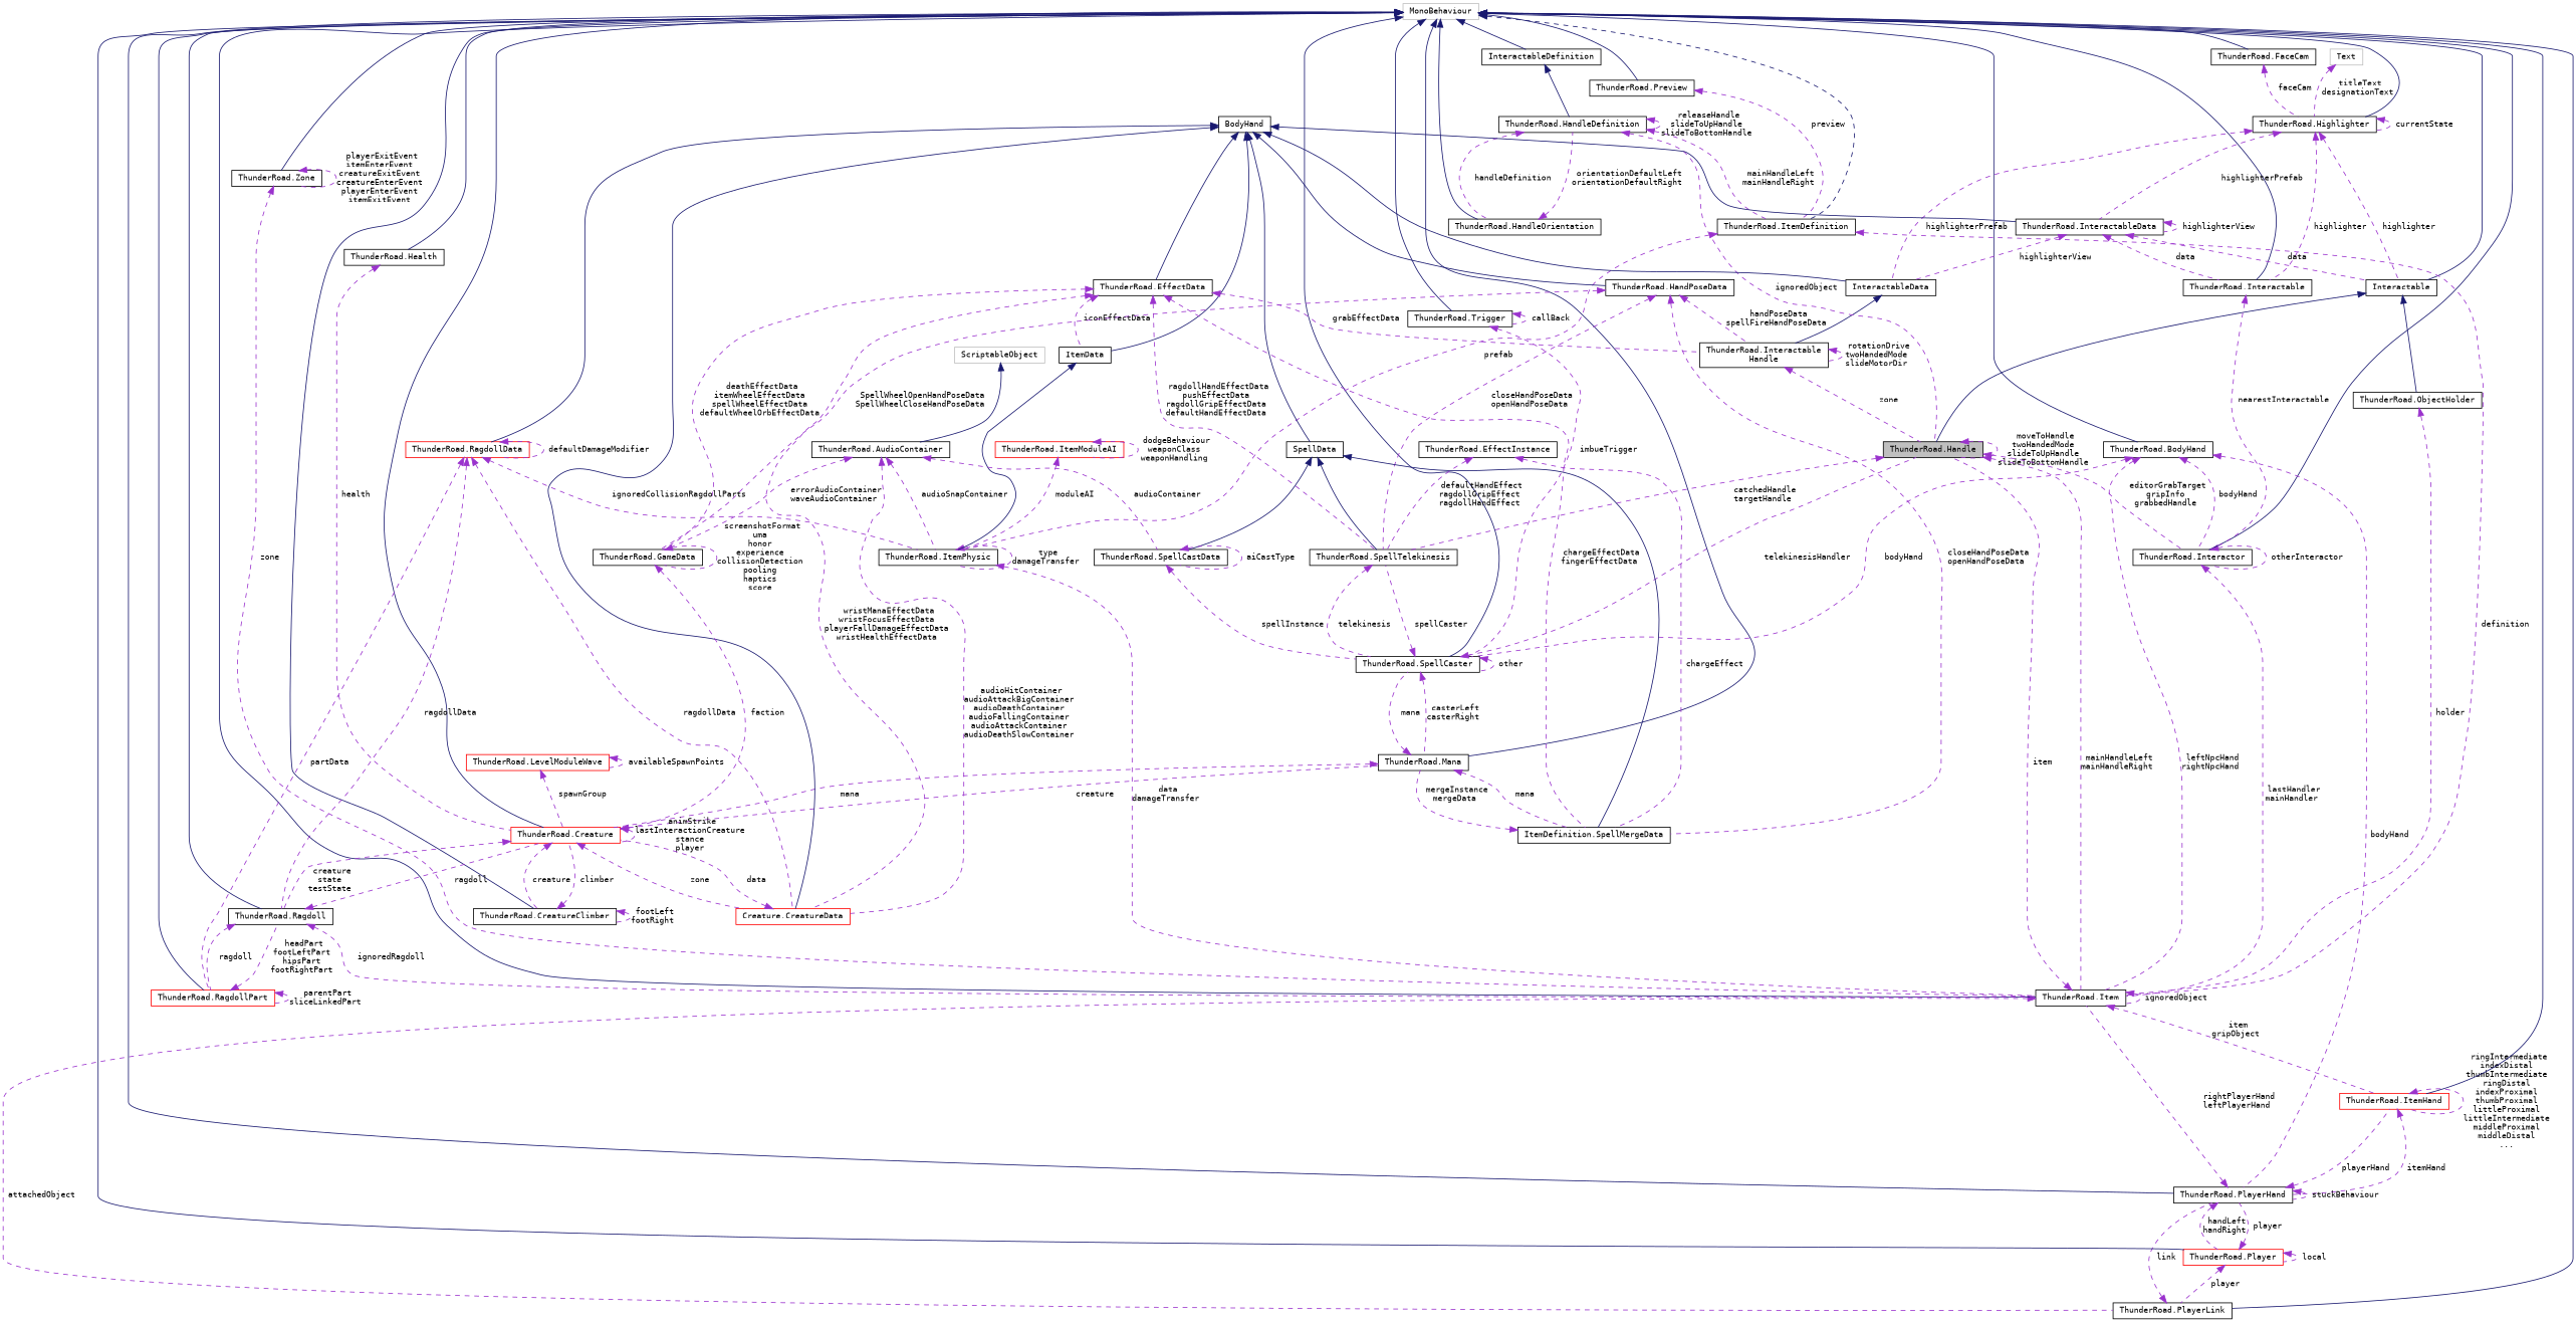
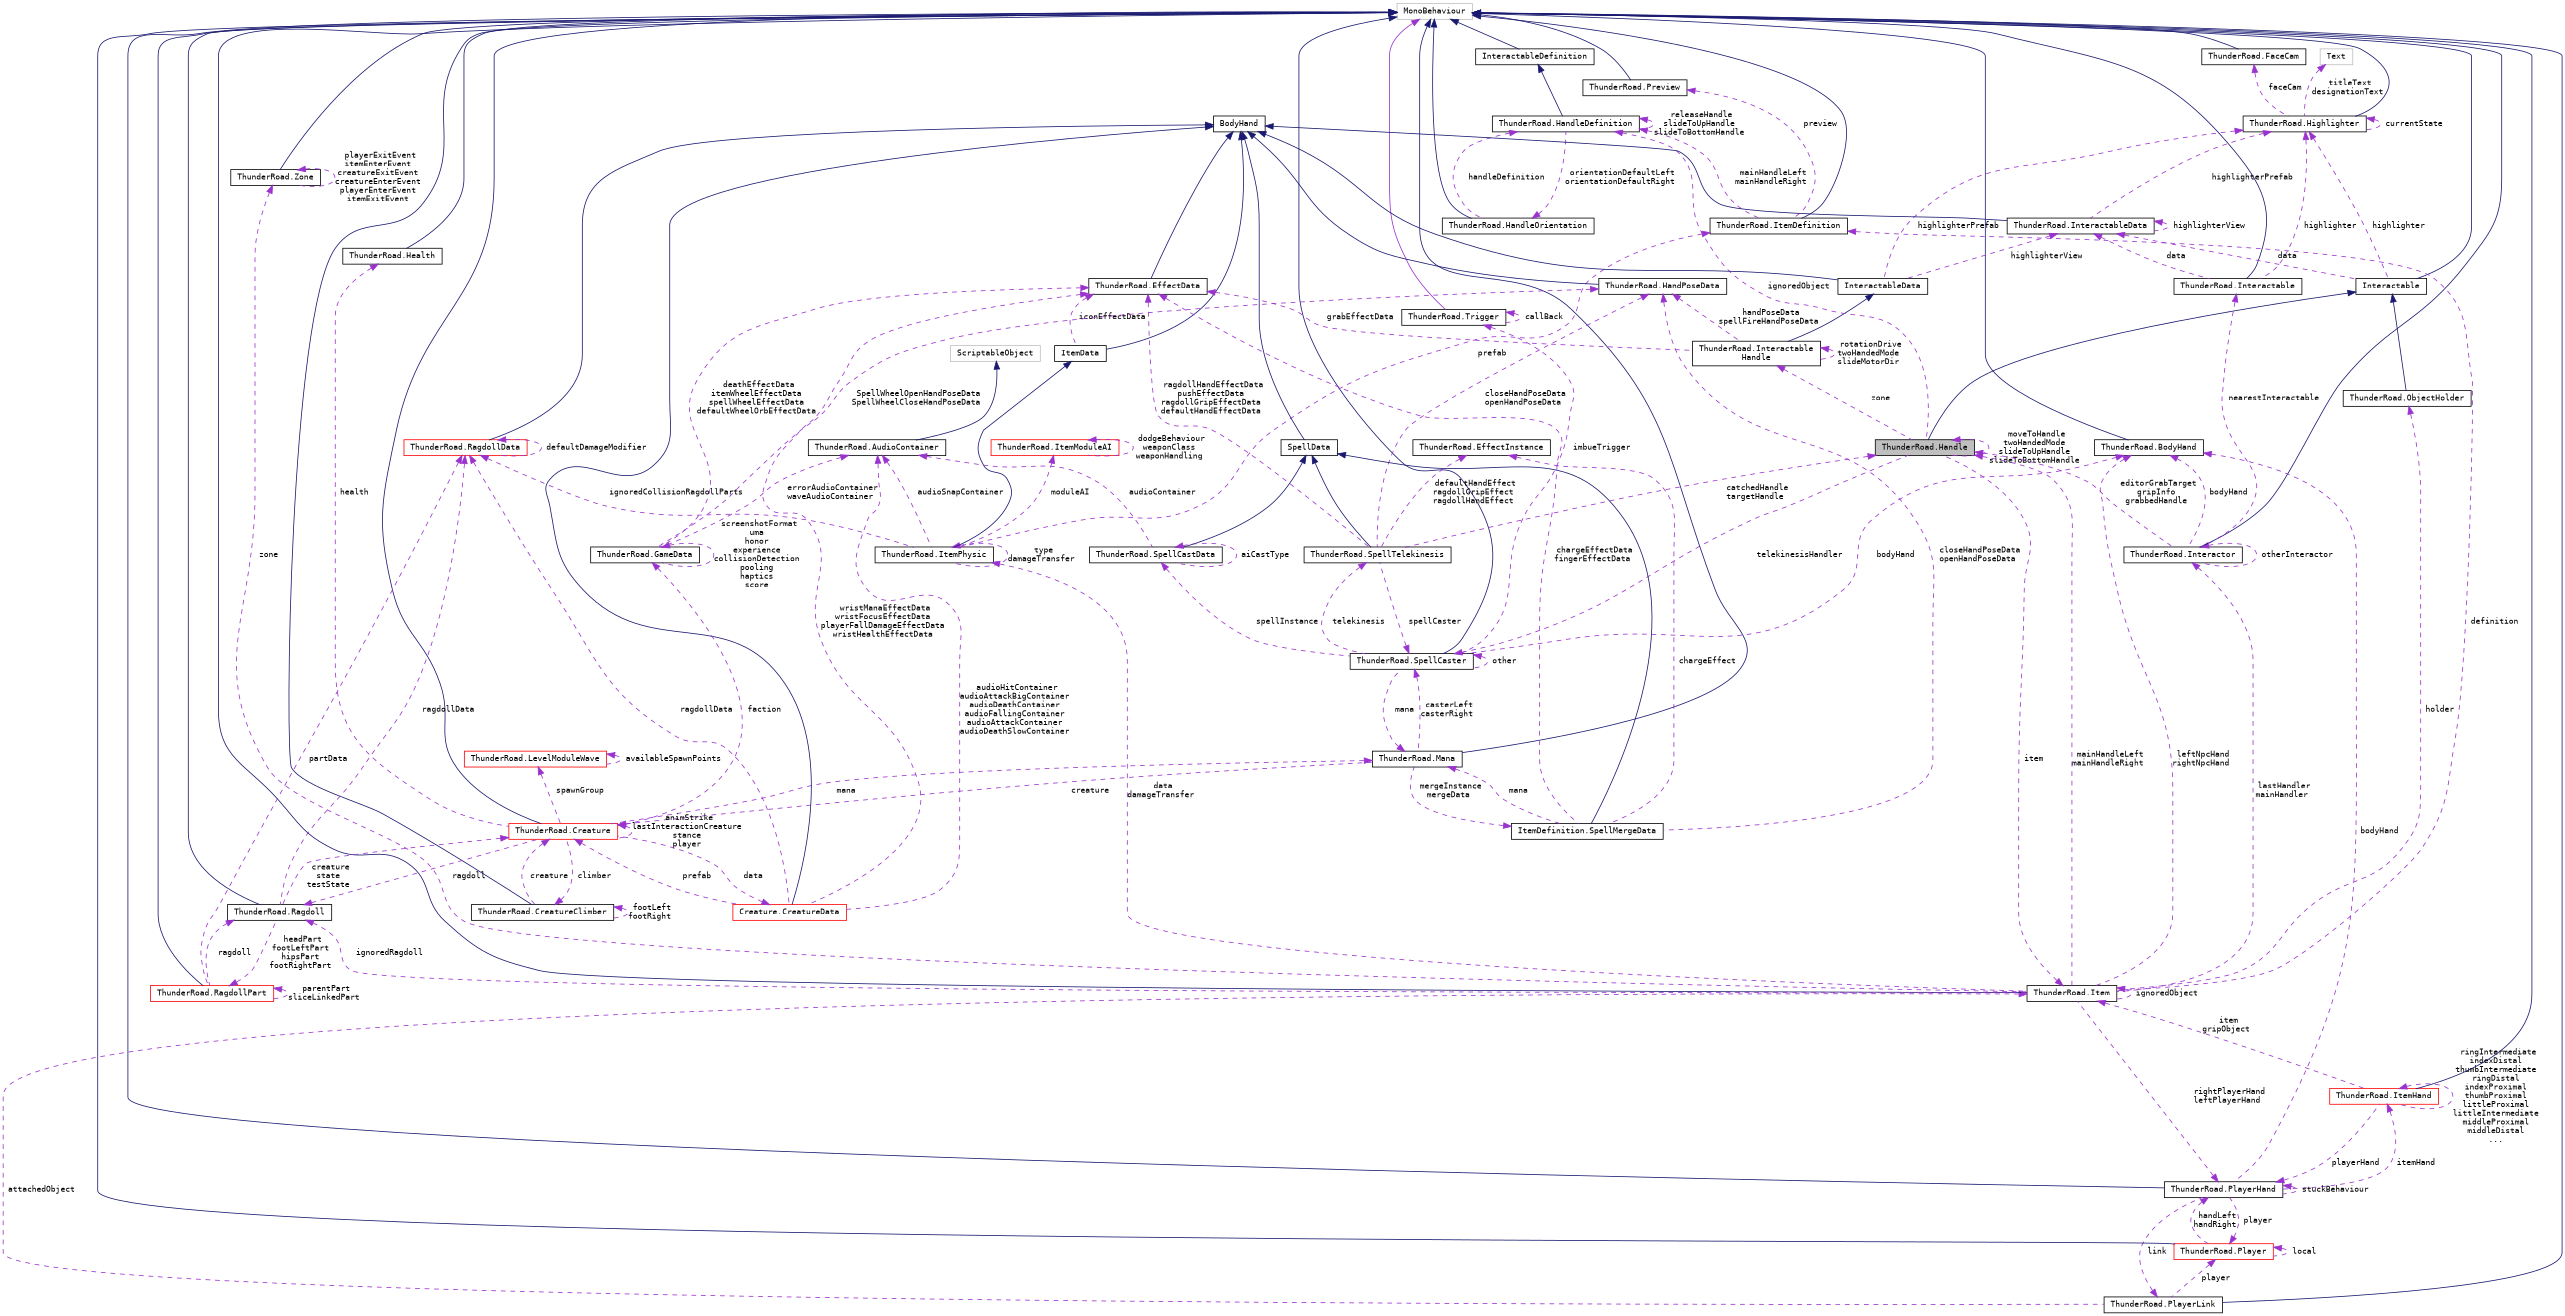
  digraph {
    fontname="DejaVu Sans Mono"
    rankdir=TB
    node [color=black fillcolor=white fontname="DejaVu Sans Mono" fontsize=10 shape=record style=filled]
    edge [color=darkorchid3 dir=back fontname="DejaVu Sans Mono" fontsize=10 labelfontname=Helvetica labelfontsize=10 style=dashed]
    n1 [fillcolor=grey75 fontcolor=black height=0.2 label="ThunderRoad.Handle" width=0.4]
    n2 [height=0.2 label="ThunderRoad.SpellTelekinesis" width=0.4]
    n3 [height=0.2 label="ThunderRoad.Item" width=0.4]
    n4 [height=0.2 label="ThunderRoad.Interactor" width=0.4]
    n5 [height=0.2 label="ThunderRoad.SpellCaster" width=0.4]
    n6 [height=0.2 label="ThunderRoad.PlayerLink" width=0.4]
    n7 [color=red height=0.2 label="ThunderRoad.ItemHand" width=0.4]
    n8 [height=0.2 label=Interactable width=0.4]
    n9 [height=0.2 label="ThunderRoad.ObjectHolder" width=0.4]
    n10 [color=grey75 height=0.2 label=MonoBehaviour width=0.4]
    n11 [height=0.2 label="ThunderRoad.Highlighter" width=0.4]
    n12 [height=0.2 label="ThunderRoad.FaceCam" width=0.4]
    n13 [height=0.2 label=InteractableDefinition width=0.4]
    n14 [height=0.2 label="ThunderRoad.HandleOrientation" width=0.4]
    n15 [height=0.2 label="ThunderRoad.Mana" width=0.4]
    n16 [color=red height=0.2 label="ThunderRoad.Creature" width=0.4]
    n17 [height=0.2 label="ThunderRoad.CreatureClimber" width=0.4]
    n18 [height=0.2 label="ThunderRoad.Health" width=0.4]
    n19 [height=0.2 label="ThunderRoad.Ragdoll" width=0.4]
    n20 [color=red height=0.2 label="ThunderRoad.RagdollPart" width=0.4]
    n21 [height=0.2 label="ThunderRoad.Trigger" width=0.4]
    n22 [height=0.2 label="ThunderRoad.BodyHand" width=0.4]
    n23 [height=0.2 label="ThunderRoad.Interactable" width=0.4]
    n24 [height=0.2 label="ThunderRoad.ItemDefinition" width=0.4]
    n25 [height=0.2 label="ThunderRoad.Preview" width=0.4]
    n26 [height=0.2 label="ThunderRoad.Zone" width=0.4]
    n27 [height=0.2 label="ThunderRoad.PlayerHand" width=0.4]
    n28 [color=red height=0.2 label="ThunderRoad.Player" width=0.4]
    n29 [height=0.2 label="ThunderRoad.InteractableData" width=0.4]
    n30 [height=0.2 label=InteractableData width=0.4]
    n31 [height=0.2 label="ThunderRoad.HandleDefinition" width=0.4]
    n32 [height=0.2 label="ItemDefinition.SpellMergeData" width=0.4]
    n33 [color=red height=0.2 label="Creature.CreatureData" width=0.4]
    n34 [height=0.2 label="ThunderRoad.ItemPhysic" width=0.4]
    n35 [height=0.2 label="ThunderRoad.Interactable\lHandle" width=0.4]
    n36 [color=grey75 height=0.2 label=Text width=0.4]
    n37 [height=0.2 label=BodyHand width=0.4]
    n38 [height=0.2 label="ThunderRoad.EffectData" width=0.4]
    n39 [height=0.2 label="ThunderRoad.HandPoseData" width=0.4]
    n40 [height=0.2 label=SpellData width=0.4]
    n41 [color=red height=0.2 label="ThunderRoad.RagdollData" width=0.4]
    n42 [height=0.2 label=ItemData width=0.4]
    n43 [height=0.2 label="ThunderRoad.GameData" width=0.4]
    n44 [height=0.2 label="ThunderRoad.SpellCastData" width=0.4]
    n45 [height=0.2 label="ThunderRoad.EffectInstance" width=0.4]
    n46 [height=0.2 label="ThunderRoad.AudioContainer" width=0.4]
    n47 [color=grey75 height=0.2 label=ScriptableObject width=0.4]
    n48 [color=red height=0.2 label="ThunderRoad.LevelModuleWave" width=0.4]
    n49 [color=red height=0.2 label="ThunderRoad.ItemModuleAI" width=0.4]
    n1 -> n1 [label=" moveToHandle\ntwoHandedMode\nslideToUpHandle\nslideToBottomHandle"]
    n1 -> n2 [label=" catchedHandle\ntargetHandle"]
    n1 -> n3 [label=" mainHandleLeft\nmainHandleRight"]
    n1 -> n4 [label=" editorGrabTarget\ngripInfo\ngrabbedHandle"]
    n2 -> n5 [label=" telekinesis"]
    n3 -> n1 [label=" item"]
    n3 -> n3 [label=" ignoredObject"]
    n3 -> n6 [label=" attachedObject"]
    n3 -> n7 [label=" item\ngripObject"]
    n4 -> n3 [label=" lastHandler\nmainHandler"]
    n4 -> n4 [label=" otherInteractor"]
    n5 -> n1 [label=" telekinesisHandler"]
    n5 -> n2 [label=" spellCaster"]
    n5 -> n5 [label=" other"]
    n5 -> n15 [label=" casterLeft\ncasterRight"]
    n6 -> n27 [label=" link"]
    n7 -> n7 [label=" ringIntermediate\nindexDistal\nthumbIntermediate\nringDistal\nindexProximal\nthumbProximal\nlittleProximal\nlittleIntermediate\nmiddleProximal\nmiddleDistal\n..."]
    n7 -> n27 [label=" itemHand"]
    n8 -> n1 [color=midnightblue style=solid]
    n8 -> n9 [color=midnightblue style=solid]
    n9 -> n3 [label=" holder"]
    n10 -> n3 [color=midnightblue style=solid]
    n10 -> n4 [color=midnightblue style=solid]
    n10 -> n5 [color=midnightblue style=solid]
    n10 -> n6 [color=midnightblue style=solid]
    n10 -> n7 [color=midnightblue style=solid]
    n10 -> n8 [color=midnightblue style=solid]
    n10 -> n11 [color=midnightblue style=solid]
    n10 -> n12 [color=midnightblue style=solid]
    n10 -> n13 [color=midnightblue style=solid]
    n10 -> n14 [color=midnightblue style=solid]
    n10 -> n15 [color=midnightblue style=solid]
    n10 -> n16 [color=midnightblue style=solid]
    n10 -> n17 [color=midnightblue style=solid]
    n10 -> n18 [color=midnightblue style=solid]
    n10 -> n19 [color=midnightblue style=solid]
    n10 -> n20 [color=midnightblue style=solid]
-   n10 -> n21 [color=midnightblue style=solid]
+   n10 -> n21 [style=solid]
    n10 -> n22 [color=midnightblue style=solid]
    n10 -> n23 [color=midnightblue style=solid]
-   n10 -> n24 [color=midnightblue]
+   n10 -> n24 [color=midnightblue style=solid]
    n10 -> n25 [color=midnightblue style=solid]
    n10 -> n26 [color=midnightblue style=solid]
    n10 -> n27 [color=midnightblue style=solid]
    n10 -> n28 [color=midnightblue style=solid]
    n11 -> n8 [label=" highlighter"]
    n11 -> n11 [label=" currentState"]
    n11 -> n23 [label=" highlighter"]
    n11 -> n29 [label=" highlighterPrefab"]
    n11 -> n30 [label=" highlighterPrefab"]
    n12 -> n11 [label=" faceCam"]
    n13 -> n31 [color=midnightblue style=solid]
    n14 -> n31 [label=" orientationDefaultLeft\norientationDefaultRight"]
    n15 -> n5 [label=" mana"]
    n15 -> n16 [label=" mana"]
    n15 -> n32 [label=" mana"]
    n16 -> n15 [label=" creature"]
    n16 -> n16 [label=" animStrike\nlastInteractionCreature\nstance\nplayer"]
    n16 -> n17 [label=" creature"]
    n16 -> n19 [label=" creature\nstate\ntestState"]
-   n16 -> n33 [label=" zone"]
+   n16 -> n33 [label=" prefab"]
    n17 -> n16 [label=" climber"]
    n17 -> n17 [label=" footLeft\nfootRight"]
    n18 -> n16 [label=" health"]
    n19 -> n3 [label=" ignoredRagdoll"]
    n19 -> n16 [label=" ragdoll"]
    n19 -> n20 [label=" ragdoll"]
    n20 -> n19 [label=" headPart\nfootLeftPart\nhipsPart\nfootRightPart"]
    n20 -> n20 [label=" parentPart\nsliceLinkedPart"]
    n21 -> n5 [label=" imbueTrigger"]
    n21 -> n21 [label=" callBack"]
    n22 -> n3 [label=" leftNpcHand\nrightNpcHand"]
    n22 -> n4 [label=" bodyHand"]
    n22 -> n5 [label=" bodyHand"]
    n22 -> n27 [label=" bodyHand"]
    n23 -> n4 [label=" nearestInteractable"]
    n24 -> n3 [label=" definition"]
    n24 -> n34 [label=" prefab"]
    n25 -> n24 [label=" preview"]
    n26 -> n3 [label=" zone"]
    n26 -> n26 [label=" playerExitEvent\nitemEnterEvent\ncreatureExitEvent\ncreatureEnterEvent\nplayerEnterEvent\nitemExitEvent"]
    n27 -> n3 [label=" rightPlayerHand\nleftPlayerHand"]
    n27 -> n7 [label=" playerHand"]
    n27 -> n27 [label=" stuckBehaviour"]
    n27 -> n28 [label=" handLeft\nhandRight"]
    n28 -> n6 [label=" player"]
    n28 -> n27 [label=" player"]
    n28 -> n28 [label=" local"]
    n29 -> n8 [label=" data"]
    n29 -> n23 [label=" data"]
    n29 -> n29 [label=" highlighterView"]
    n29 -> n30 [label=" highlighterView"]
    n30 -> n35 [color=midnightblue style=solid]
    n31 -> n1 [label=" ignoredObject"]
    n31 -> n14 [label=" handleDefinition"]
    n31 -> n24 [label=" mainHandleLeft\nmainHandleRight"]
    n31 -> n31 [label=" releaseHandle\nslideToUpHandle\nslideToBottomHandle"]
    n32 -> n15 [label=" mergeInstance\nmergeData"]
    n33 -> n16 [label=" data"]
    n34 -> n3 [label=" data\ndamageTransfer"]
    n34 -> n34 [label=" type\ndamageTransfer"]
    n35 -> n1 [label=" zone"]
    n35 -> n35 [label=" rotationDrive\ntwoHandedMode\nslideMotorDir"]
    n36 -> n11 [label=" titleText\ndesignationText"]
    n37 -> n29 [color=midnightblue style=solid]
    n37 -> n30 [color=midnightblue style=solid]
    n37 -> n33 [color=midnightblue style=solid]
    n37 -> n38 [color=midnightblue style=solid]
    n37 -> n39 [color=midnightblue style=solid]
    n37 -> n40 [color=midnightblue style=solid]
    n37 -> n41 [color=midnightblue style=solid]
    n37 -> n42 [color=midnightblue style=solid]
    n38 -> n2 [label=" ragdollHandEffectData\npushEffectData\nragdollGripEffectData\ndefaultHandEffectData"]
    n38 -> n32 [label=" chargeEffectData\nfingerEffectData"]
    n38 -> n33 [label=" wristManaEffectData\nwristFocusEffectData\nplayerFallDamageEffectData\nwristHealthEffectData"]
    n38 -> n35 [label=" grabEffectData"]
    n38 -> n42 [label=" iconEffectData"]
    n38 -> n43 [label=" deathEffectData\nitemWheelEffectData\nspellWheelEffectData\ndefaultWheelOrbEffectData"]
    n39 -> n2 [label=" closeHandPoseData\nopenHandPoseData"]
    n39 -> n32 [label=" closeHandPoseData\nopenHandPoseData"]
    n39 -> n35 [label=" handPoseData\nspellFireHandPoseData"]
    n39 -> n43 [label=" SpellWheelOpenHandPoseData\nSpellWheelCloseHandPoseData"]
    n40 -> n2 [color=midnightblue style=solid]
    n40 -> n32 [color=midnightblue style=solid]
    n40 -> n44 [color=midnightblue style=solid]
    n41 -> n19 [label=" ragdollData"]
    n41 -> n20 [label=" partData"]
    n41 -> n33 [label=" ragdollData"]
    n41 -> n34 [label=" ignoredCollisionRagdollParts"]
    n41 -> n41 [label=" defaultDamageModifier"]
    n42 -> n34 [color=midnightblue style=solid]
    n43 -> n16 [label=" faction"]
    n43 -> n43 [label=" screenshotFormat\numa\nhonor\nexperience\ncollisionDetection\npooling\nhaptics\nscore"]
    n44 -> n5 [label=" spellInstance"]
    n44 -> n44 [label=" aiCastType"]
    n45 -> n2 [label=" defaultHandEffect\nragdollGripEffect\nragdollHandEffect"]
    n45 -> n32 [label=" chargeEffect"]
    n46 -> n33 [label=" audioHitContainer\naudioAttackBigContainer\naudioDeathContainer\naudioFallingContainer\naudioAttackContainer\naudioDeathSlowContainer"]
    n46 -> n34 [label=" audioSnapContainer"]
    n46 -> n43 [label=" errorAudioContainer\nwaveAudioContainer"]
    n46 -> n44 [label=" audioContainer"]
    n47 -> n46 [color=midnightblue style=solid]
    n48 -> n16 [label=" spawnGroup"]
    n48 -> n48 [label=" availableSpawnPoints"]
    n49 -> n34 [label=" moduleAI"]
    n49 -> n49 [label=" dodgeBehaviour\nweaponClass\nweaponHandling"]
  }
